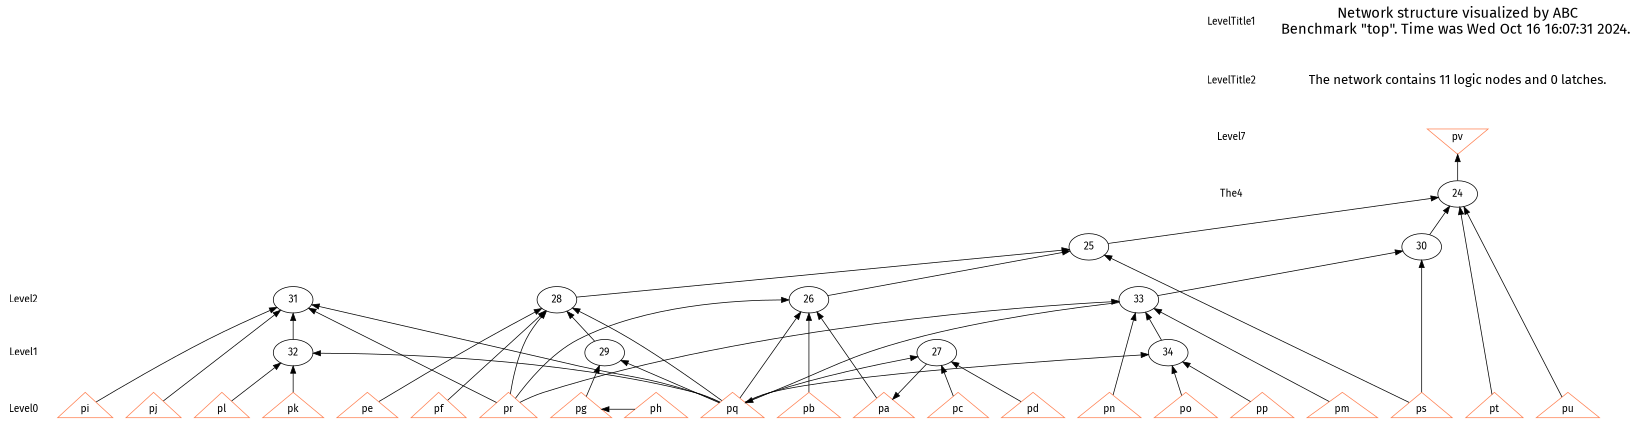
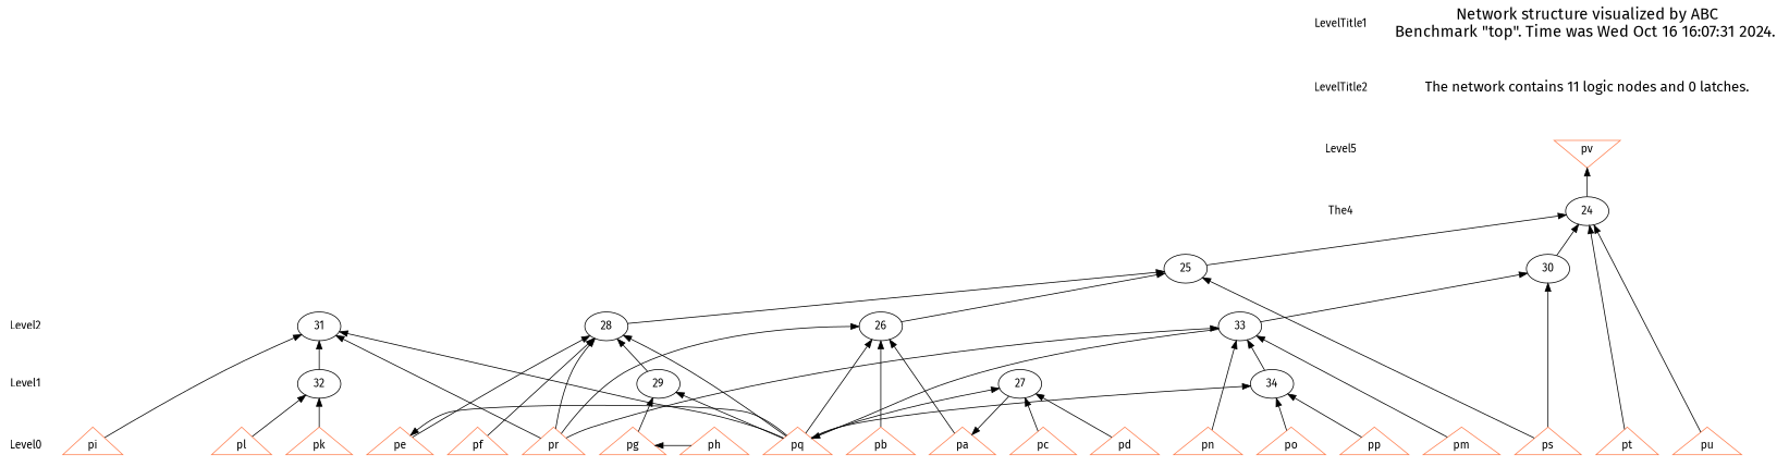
  digraph {
    fontname="Fira Sans"
    node [fontname="Fira Sans" shape=triangle color=coral fillcolor=coral]
    edge [dir=back fontname="Fira Sans" style=solid]
    LevelTitle1 [shape=plaintext color="" fillcolor=""]
    LevelTitle2 [shape=plaintext color="" fillcolor=""]
-   Level5 [shape=plaintext label=Level7 color="" fillcolor=""]
+   Level5 [shape=plaintext color="" fillcolor=""]
    n4 [label=The4 shape=plaintext color="" fillcolor=""]
    Level2 [shape=plaintext color="" fillcolor=""]
    Level1 [shape=plaintext color="" fillcolor=""]
    Level0 [shape=plaintext color="" fillcolor=""]
    n8 [fontsize=20 label="Network structure visualized by ABC\nBenchmark \"top\". Time was Wed Oct 16 16:07:31 2024. " shape=plaintext color="" fillcolor=""]
    n9 [fontsize=18 label="The network contains 11 logic nodes and 0 latches.\n" shape=plaintext color="" fillcolor=""]
    n10 [label=pv shape=invtriangle]
    n11 [label="24\n" shape=ellipse color="" fillcolor=""]
    n12 [label="25\n" shape=ellipse color="" fillcolor=""]
    n13 [label="30\n" shape=ellipse color="" fillcolor=""]
    n14 [label="26\n" shape=ellipse color="" fillcolor=""]
    n15 [label="28\n" shape=ellipse color="" fillcolor=""]
    n16 [label="31\n" shape=ellipse color="" fillcolor=""]
    n17 [label="33\n" shape=ellipse color="" fillcolor=""]
    n18 [label="27\n" shape=ellipse color="" fillcolor=""]
    n19 [label="29\n" shape=ellipse color="" fillcolor=""]
    n20 [label="32\n" shape=ellipse color="" fillcolor=""]
    n21 [label="34\n" shape=ellipse color="" fillcolor=""]
    n22 [label=pp]
    n23 [label=pq]
    n24 [label=pr]
    n25 [label=ps]
    n26 [label=pt]
    n27 [label=pu]
    n28 [label=pa]
    n29 [label=pb]
    n30 [label=pc]
    n31 [label=pd]
    n32 [label=pe]
    n33 [label=pf]
    n34 [label=pg]
    n35 [label=ph]
    n36 [label=pi]
-   n37 [label=pj]
    n38 [label=pk]
    n39 [label=pl]
    n40 [label=pm]
    n41 [label=pn]
    n42 [label=po]
    subgraph sub_1 {
      LevelTitle1
      LevelTitle2
      Level5
      n4
      Level2
      Level1
      Level0
    }
    subgraph sub_2 {
      rank=same
      LevelTitle1
      n8
    }
    subgraph sub_3 {
      rank=same
      LevelTitle2
      n9
    }
    subgraph sub_4 {
      rank=same
      Level5
      n10
    }
    subgraph sub_5 {
      rank=same
      n4
      n11
    }
    subgraph sub_6 {
      rank=same
      n12
      n13
    }
    subgraph sub_7 {
      rank=same
      Level2
      n14
      n15
      n16
      n17
    }
    subgraph sub_8 {
      rank=same
      Level1
      n18
      n19
      n20
      n21
    }
    subgraph sub_9 {
      rank=same
      Level0
      n22
      n23
      n24
      n25
      n26
      n27
      n28
      n29
      n30
      n31
      n32
      n33
      n34
      n35
      n36
-     n37
      n38
      n39
      n40
      n41
      n42
    }
    LevelTitle1 -> LevelTitle2 [style=invis]
    LevelTitle2 -> Level5 [style=invis]
    Level5 -> n4 [style=invis]
    Level2 -> Level1 [style=invis]
    Level1 -> Level0 [style=invis]
    n8 -> n9 [style=invis]
    n9 -> n10 [style=invis]
    n10 -> n11
    n11 -> n12
    n11 -> n13
    n11 -> n26
    n11 -> n27
    n12 -> n14
    n12 -> n15
    n12 -> n25
    n13 -> n17
    n13 -> n25
    n14 -> n23
    n14 -> n24
    n14 -> n28
    n14 -> n29
    n15 -> n19
    n15 -> n23
    n15 -> n24
    n15 -> n32
    n15 -> n33
    n16 -> n20
    n16 -> n23
    n16 -> n24
    n16 -> n36
-   n16 -> n37
    n17 -> n21
    n17 -> n24
    n17 -> n40
    n17 -> n41
    n18 -> n23
    n18 -> n30
    n18 -> n31
    n19 -> n23
    n19 -> n34
-   n20 -> n23
+   n32 -> n23
    n20 -> n38
    n20 -> n39
    n21 -> n22
    n21 -> n23
    n21 -> n42
    n23 -> n17
    n28 -> n18
    n34 -> n35
  }
